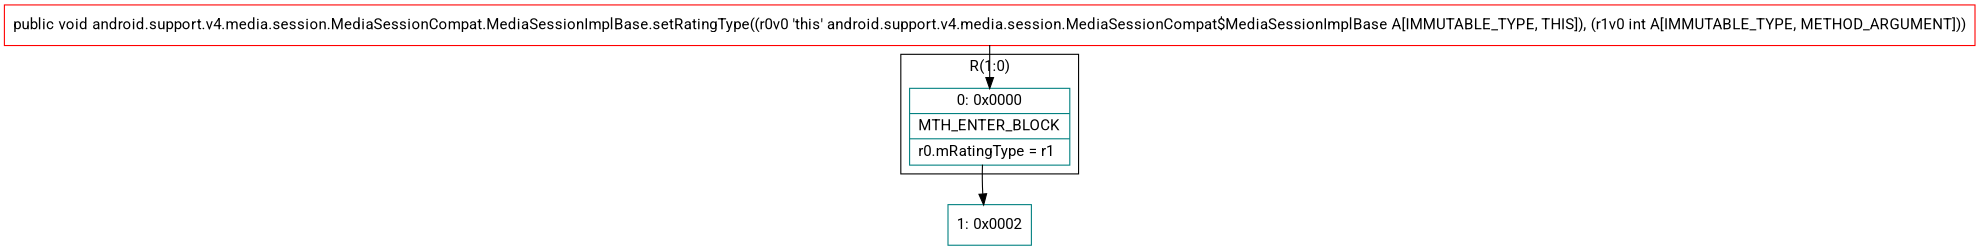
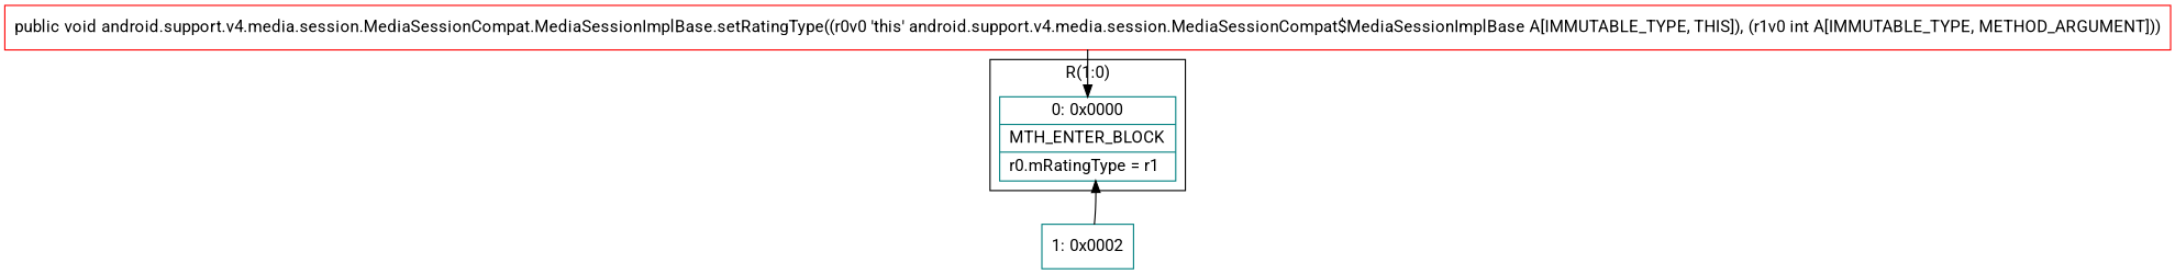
  digraph {
    fontname=Roboto
    node [color=teal shape=record fontname=Roboto]
    edge [fontname=Roboto]
    n1 [label="{0\:\ 0x0000|MTH_ENTER_BLOCK\l|r0.mRatingType = r1\l}"]
    n2 [label="{1\:\ 0x0002}"]
    n3 [label="{public void android.support.v4.media.session.MediaSessionCompat.MediaSessionImplBase.setRatingType((r0v0 'this' android.support.v4.media.session.MediaSessionCompat$MediaSessionImplBase A[IMMUTABLE_TYPE, THIS]), (r1v0 int A[IMMUTABLE_TYPE, METHOD_ARGUMENT])) }" color=red]
    subgraph cluster_1 {
      label="R(1:0)"
      n1
    }
-   n1 -> n2
+   n2 -> n1
    n3 -> n1
  }
